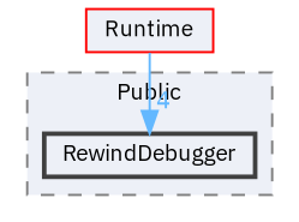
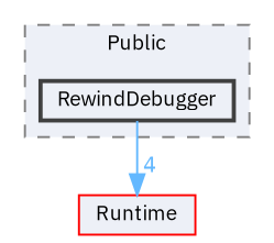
  digraph {
    compound=true
    fontname="IBM Plex Sans"
    node [fillcolor="#edf0f7" fontname="IBM Plex Sans" fontsize=10 shape=box]
    n1 [color=grey25 height=0.2 label=RewindDebugger style="filled,bold" width=0.4]
    n2 [color=red height=0.2 label=Runtime style=filled width=0.4]
    subgraph cluster_1 {
      bgcolor="#edf0f7"
      fontsize=10
      label=Public
      pencolor=grey50
      style="filled,dashed"
      n1
    }
-   n2 -> n1 [color=steelblue1 fontcolor=steelblue1 fontname="IBM Plex Sans" fontsize=10 headlabel=4 labeldistance=1.5 labelfontname=Helvetica labelfontsize=10]
+   n1 -> n2 [color=steelblue1 fontcolor=steelblue1 fontname="IBM Plex Sans" fontsize=10 headlabel=4 labeldistance=1.5 labelfontname=Helvetica labelfontsize=10]
  }
